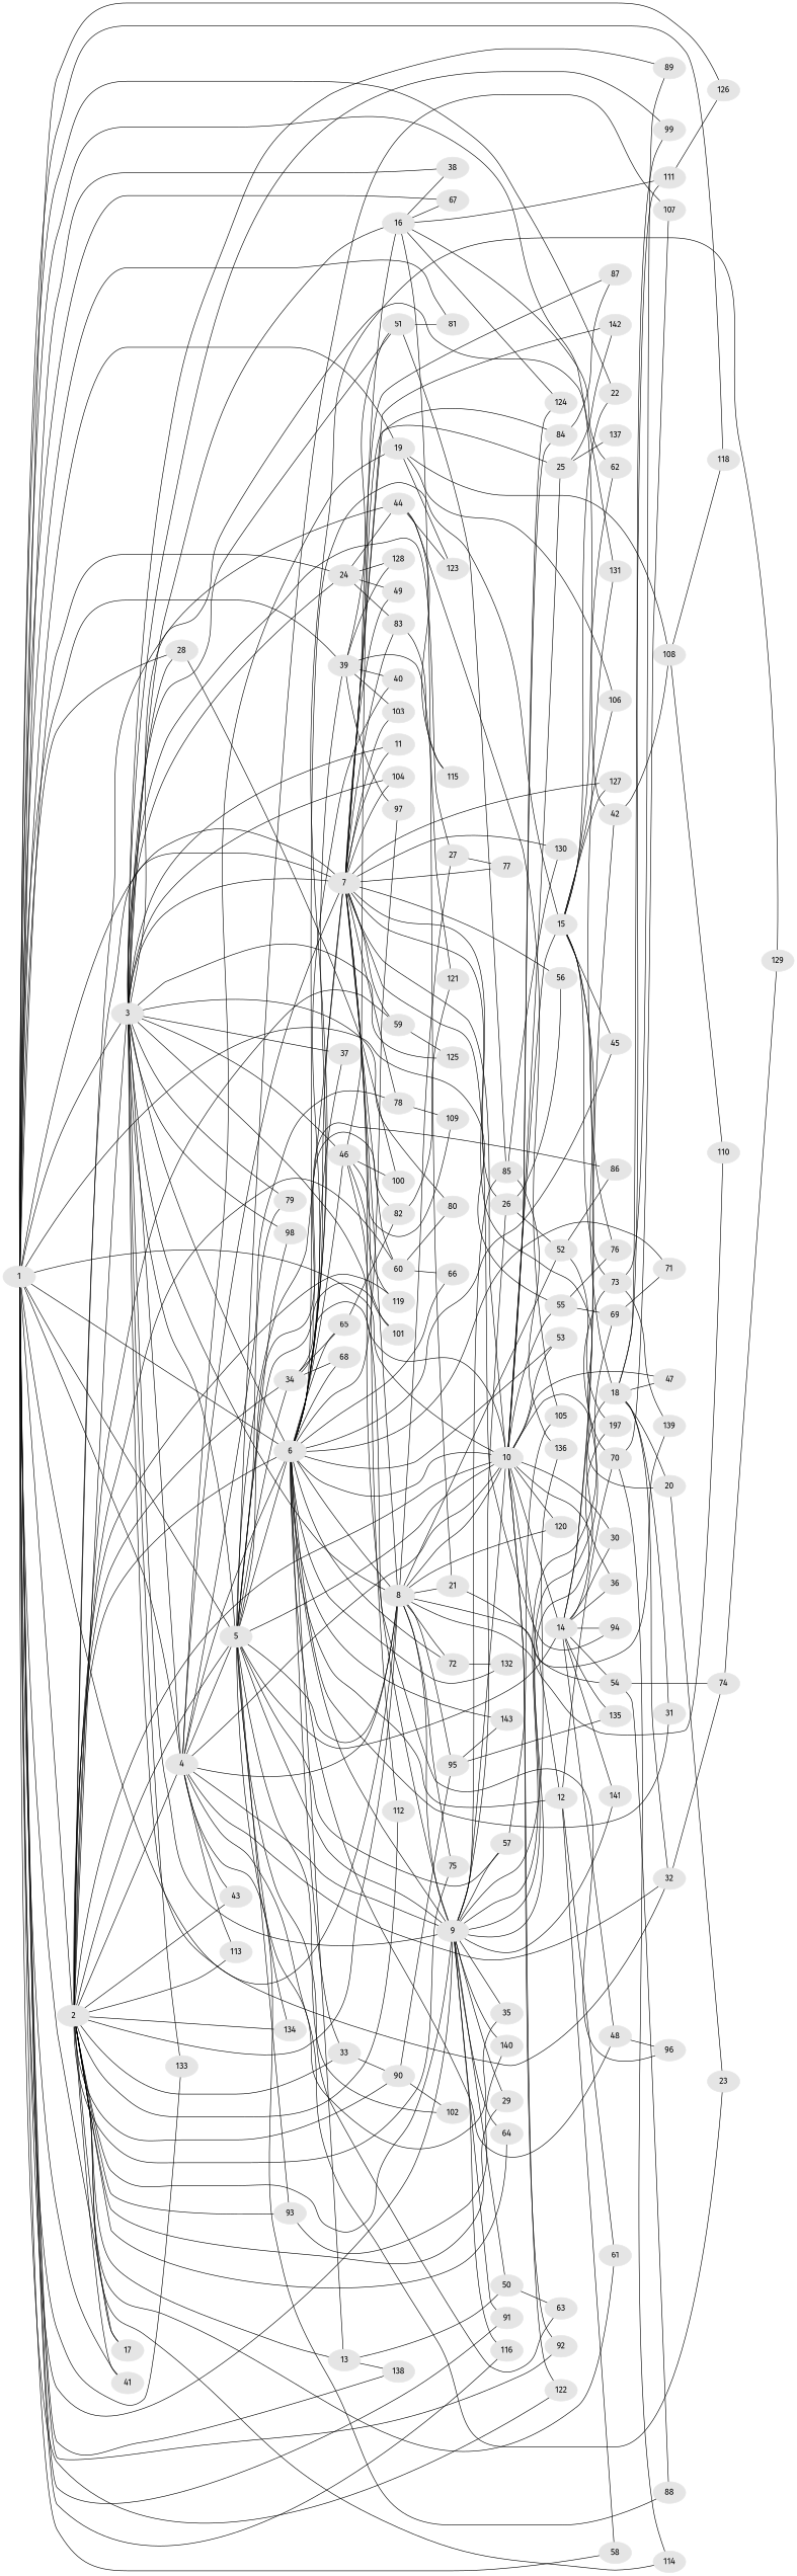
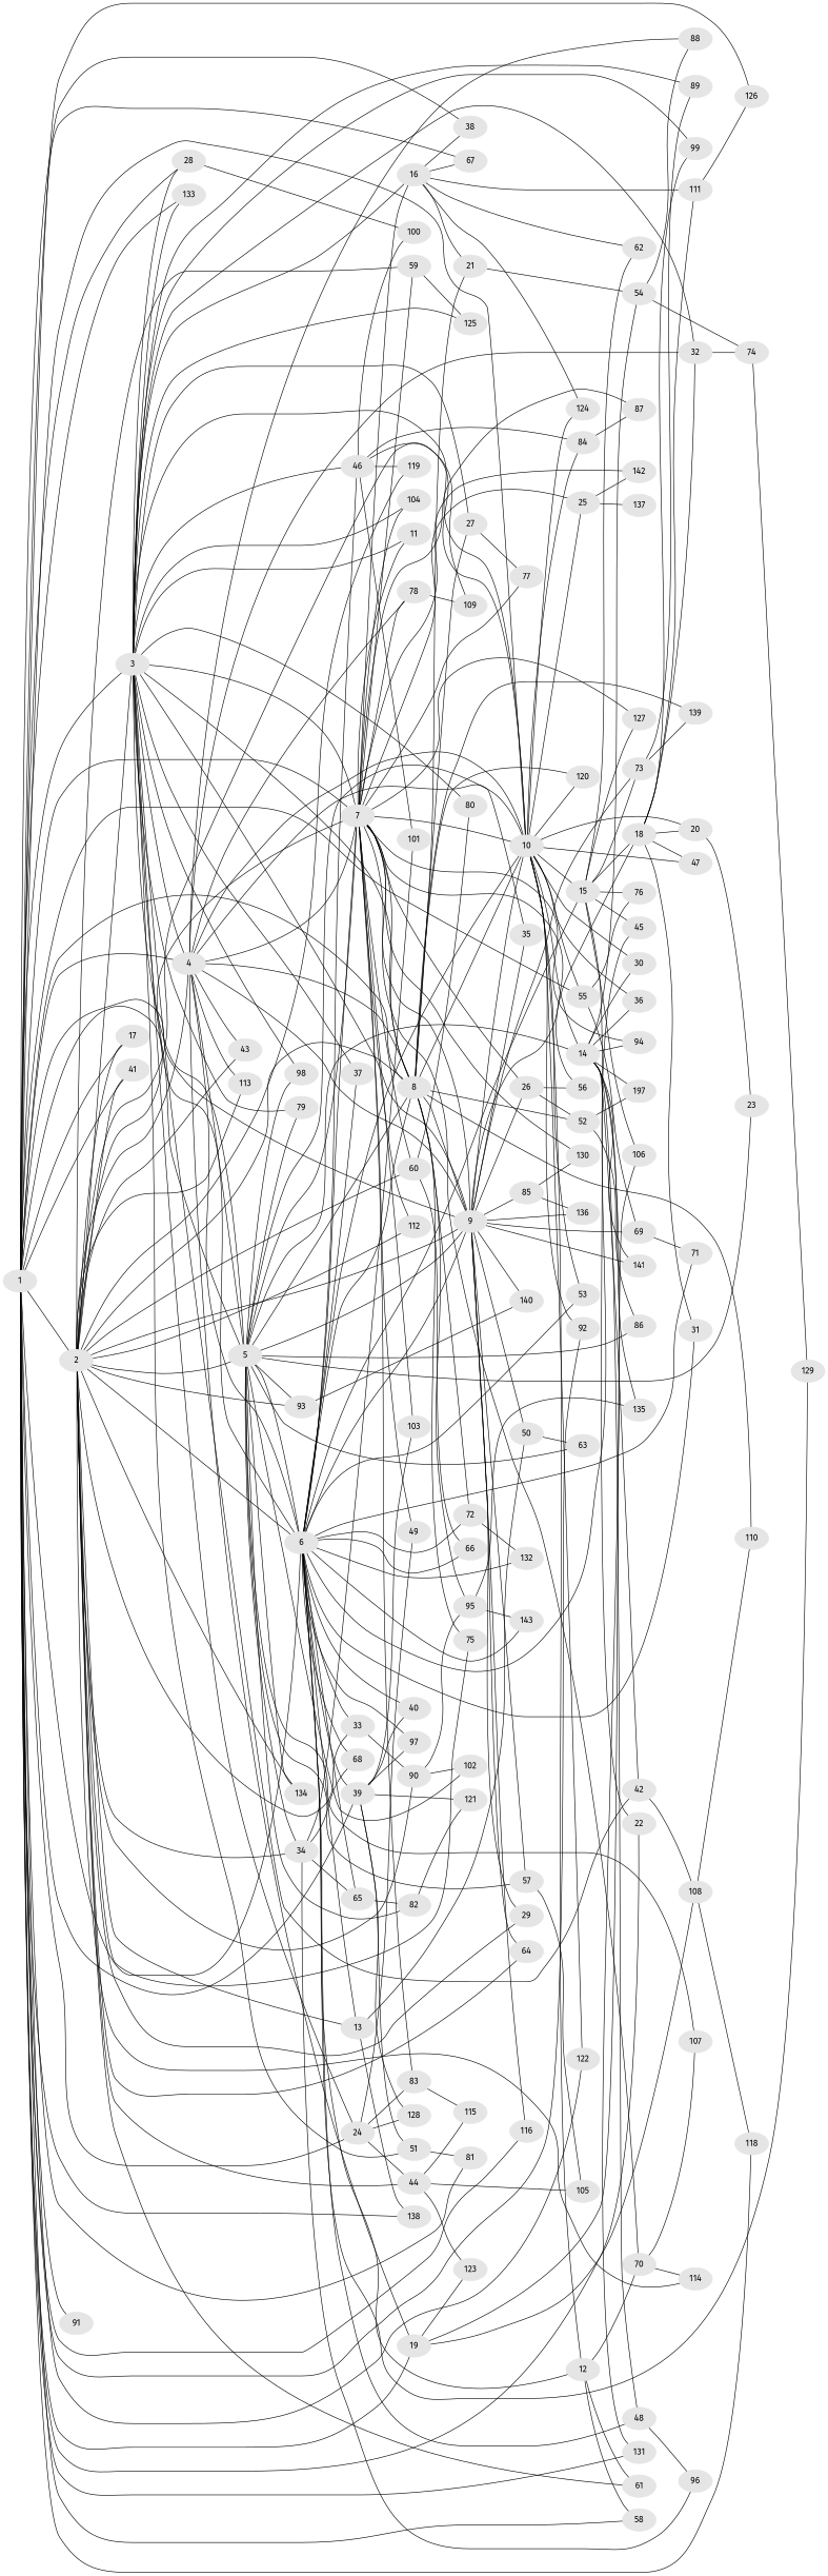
  graph {
    fontname="Fira Sans"
    rankdir=LR
    node [color=gray90 fontname="Fira Sans" style=filled]
    edge [fontname="Fira Sans"]
    1
    2
    3
    4
    5
    6
    7
    8
    9
    10
    17
    19
    22
    24
    28
    38
    39
    41
    55
    58
    67
    81
    91
    92
    116
    118
    122
    126
    131
    133
    138
    13
    29
    33
    34
    43
    44
    59
    60
    61
    64
    75
    90
    93
    112
    113
    114
    119
    134
    11
    16
    27
    32
    37
    42
    46
    51
    79
    80
    89
    98
    99
    104
    125
    35
    78
    88
    14
    23
    57
    63
    82
    86
    102
    107
    12
    15
    31
    40
    45
    48
    53
    65
    66
    68
    71
    72
    97
    129
    132
    143
    25
    26
    49
    56
    70
    77
    83
    87
    94
    103
    127
    130
    142
    21
    52
    95
    110
    120
    139
    18
    50
    69
    73
    85
    136
    140
    141
    20
    30
    36
    47
    84
    124
    106
    108
    123
    128
    100
    121
    76
    96
    101
    105
    115
    62
    111
    74
    109
    54
    n141 [label=197]
    135
    137
    1 -- 2
    1 -- 3
    1 -- 4
    1 -- 5
    1 -- 6
    1 -- 7
    1 -- 8
    1 -- 9
    1 -- 10
    1 -- 17
    1 -- 19
    1 -- 22
    1 -- 24
    1 -- 28
    1 -- 38
    1 -- 39
    1 -- 41
    1 -- 55
    1 -- 58
    1 -- 67
    1 -- 81
    1 -- 91
    1 -- 92
    1 -- 116
    1 -- 118
    1 -- 122
    1 -- 126
    1 -- 131
    1 -- 133
    1 -- 138
    2 -- 3
    2 -- 4
    2 -- 5
    2 -- 6
    2 -- 7
    2 -- 8
    2 -- 9
    2 -- 10
    2 -- 17
    2 -- 41
    2 -- 13
    2 -- 29
    2 -- 33
    2 -- 34
    2 -- 43
    2 -- 44
    2 -- 59
    2 -- 60
    2 -- 61
    2 -- 64
    2 -- 75
    2 -- 90
    2 -- 93
    2 -- 112
    2 -- 113
    2 -- 114
    2 -- 119
    2 -- 134
    3 -- 4
    3 -- 5
    3 -- 6
    3 -- 7
    3 -- 8
    3 -- 9
    3 -- 10
    3 -- 24
    3 -- 28
    3 -- 133
    3 -- 11
    3 -- 16
    3 -- 27
    3 -- 32
    3 -- 37
    3 -- 42
    3 -- 46
    3 -- 51
    3 -- 79
    3 -- 80
    3 -- 89
    3 -- 98
    3 -- 99
    3 -- 104
    3 -- 125
    4 -- 5
    4 -- 6
    4 -- 7
    4 -- 8
    4 -- 9
    4 -- 10
    4 -- 19
    4 -- 43
    4 -- 113
    4 -- 32
    4 -- 35
    4 -- 78
    4 -- 88
    5 -- 6
    5 -- 7
    5 -- 8
    5 -- 9
    5 -- 10
    5 -- 34
    5 -- 93
    5 -- 134
    5 -- 79
    5 -- 98
    5 -- 14
    5 -- 23
    5 -- 57
    5 -- 63
    5 -- 82
    5 -- 86
    5 -- 102
    5 -- 107
    6 -- 7
    6 -- 8
    6 -- 9
    6 -- 10
    6 -- 39
    6 -- 13
    6 -- 33
    6 -- 37
    6 -- 46
    6 -- 12
    6 -- 15
    6 -- 31
    6 -- 40
    6 -- 45
    6 -- 48
    6 -- 53
    6 -- 65
    6 -- 66
    6 -- 68
    6 -- 71
    6 -- 72
    6 -- 97
    6 -- 129
    6 -- 132
    6 -- 143
    7 -- 8
    7 -- 9
    7 -- 10
    7 -- 59
    7 -- 60
    7 -- 112
    7 -- 11
    7 -- 16
    7 -- 104
    7 -- 78
    7 -- 25
    7 -- 26
    7 -- 49
    7 -- 56
    7 -- 70
    7 -- 77
    7 -- 83
    7 -- 87
    7 -- 94
    7 -- 103
    7 -- 127
    7 -- 130
    7 -- 142
    8 -- 9
    8 -- 10
    8 -- 75
    8 -- 27
    8 -- 72
    8 -- 21
    8 -- 52
    8 -- 95
    8 -- 110
    8 -- 120
    8 -- 139
    9 -- 10
-   9 -- 91
    9 -- 116
    9 -- 29
    9 -- 64
    9 -- 35
    9 -- 57
    9 -- 26
    9 -- 18
    9 -- 50
    9 -- 69
    9 -- 73
    9 -- 85
    9 -- 136
    9 -- 140
    9 -- 141
    10 -- 55
    10 -- 92
    10 -- 122
    10 -- 14
    10 -- 12
    10 -- 15
    10 -- 53
    10 -- 25
    10 -- 120
    10 -- 20
    10 -- 30
    10 -- 36
    10 -- 47
    10 -- 84
    10 -- 124
    19 -- 106
    19 -- 108
    19 -- 123
    24 -- 44
    24 -- 49
    24 -- 83
    24 -- 128
    28 -- 100
    39 -- 51
    39 -- 40
    39 -- 97
    39 -- 103
    39 -- 128
    39 -- 121
    55 -- 69
    55 -- 76
    13 -- 138
    13 -- 50
    33 -- 90
    34 -- 65
    34 -- 68
    34 -- 96
    34 -- 101
    44 -- 123
    44 -- 105
    44 -- 115
    59 -- 125
    60 -- 80
    60 -- 66
    90 -- 102
    90 -- 95
    93 -- 140
    16 -- 38
    16 -- 67
    16 -- 21
    16 -- 124
    16 -- 62
    16 -- 111
    27 -- 77
    32 -- 74
    42 -- 108
    46 -- 119
    46 -- 84
    46 -- 100
    46 -- 101
    46 -- 109
    51 -- 81
-   51 -- 85
    78 -- 109
    14 -- 131
    14 -- 42
    14 -- 48
    14 -- 94
    14 -- 141
    14 -- 30
    14 -- 36
    14 -- 54
    14 -- n141
    14 -- 135
    57 -- 105
    82 -- 121
    12 -- 58
    12 -- 61
    12 -- 70
    15 -- 22
    15 -- 45
    15 -- 127
    15 -- 18
    15 -- 73
    15 -- 106
    15 -- 76
    15 -- 62
    48 -- 96
    65 -- 82
    72 -- 132
    25 -- 142
    25 -- 137
    26 -- 56
    26 -- 52
    70 -- 114
    70 -- 107
    83 -- 115
    21 -- 54
    52 -- 86
    52 -- n141
    95 -- 143
    95 -- 135
    18 -- 32
    18 -- 99
    18 -- 31
    18 -- 20
    18 -- 47
    18 -- 111
    50 -- 63
    69 -- 71
    73 -- 89
    73 -- 139
    85 -- 130
    85 -- 136
    20 -- 23
    84 -- 87
    108 -- 118
    108 -- 110
    111 -- 126
    74 -- 129
    54 -- 88
    54 -- 74
  }
